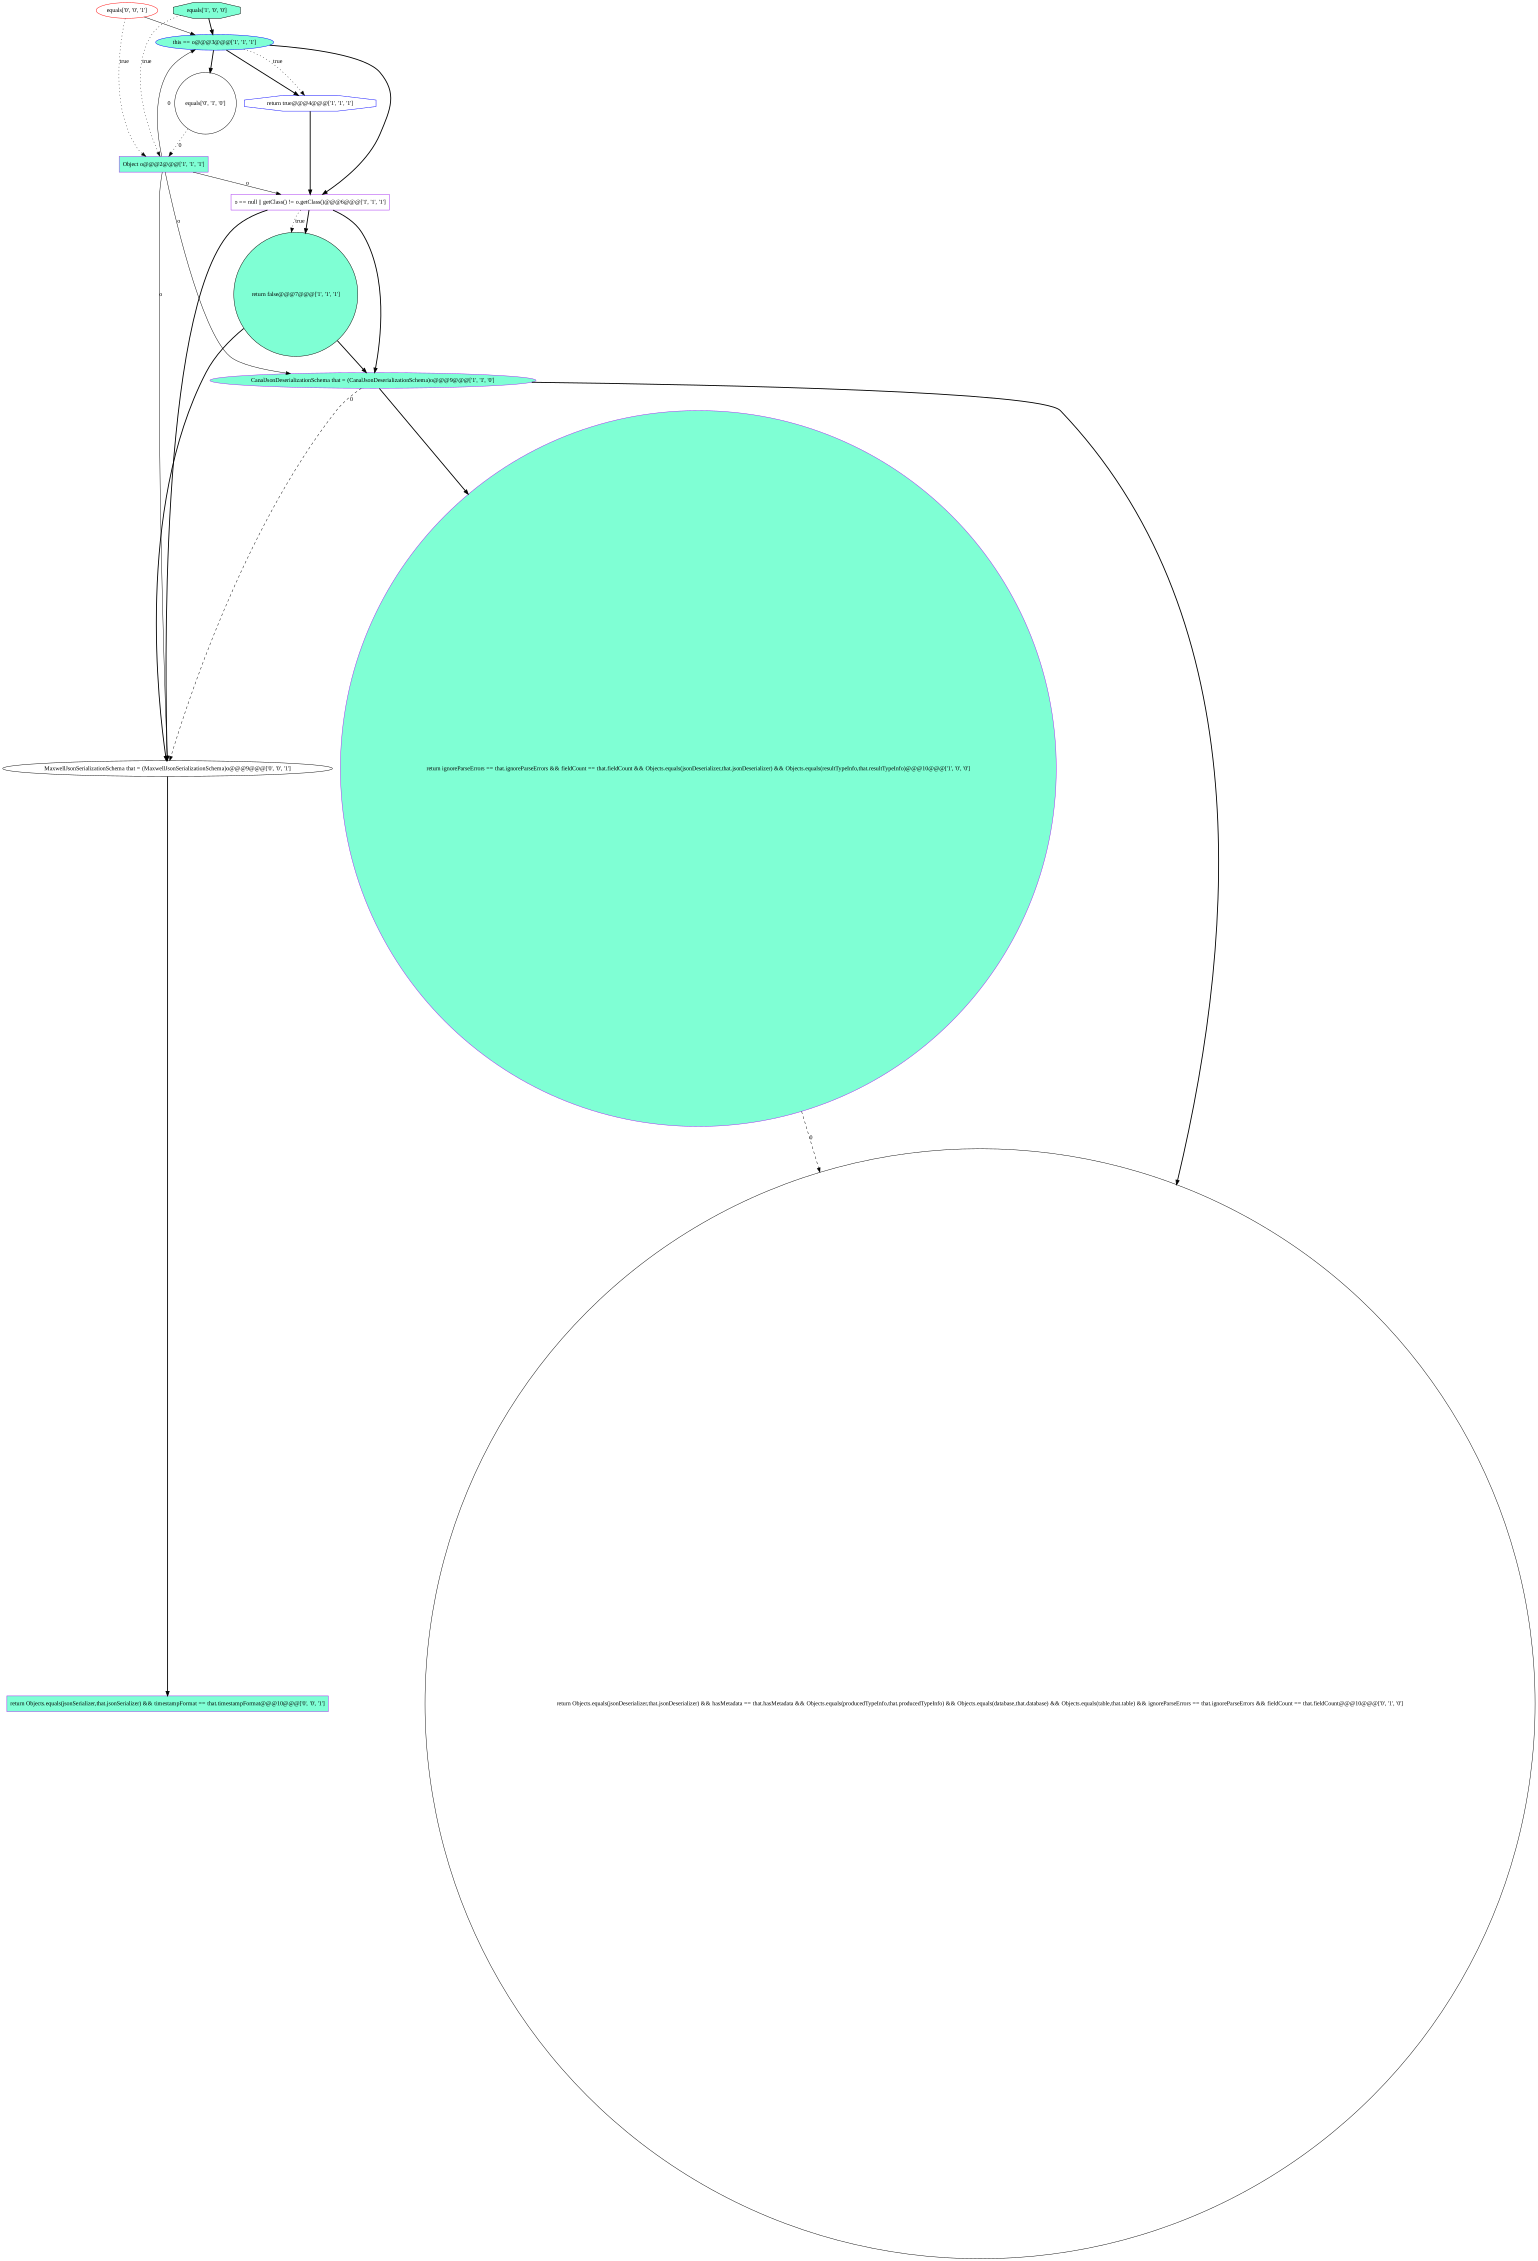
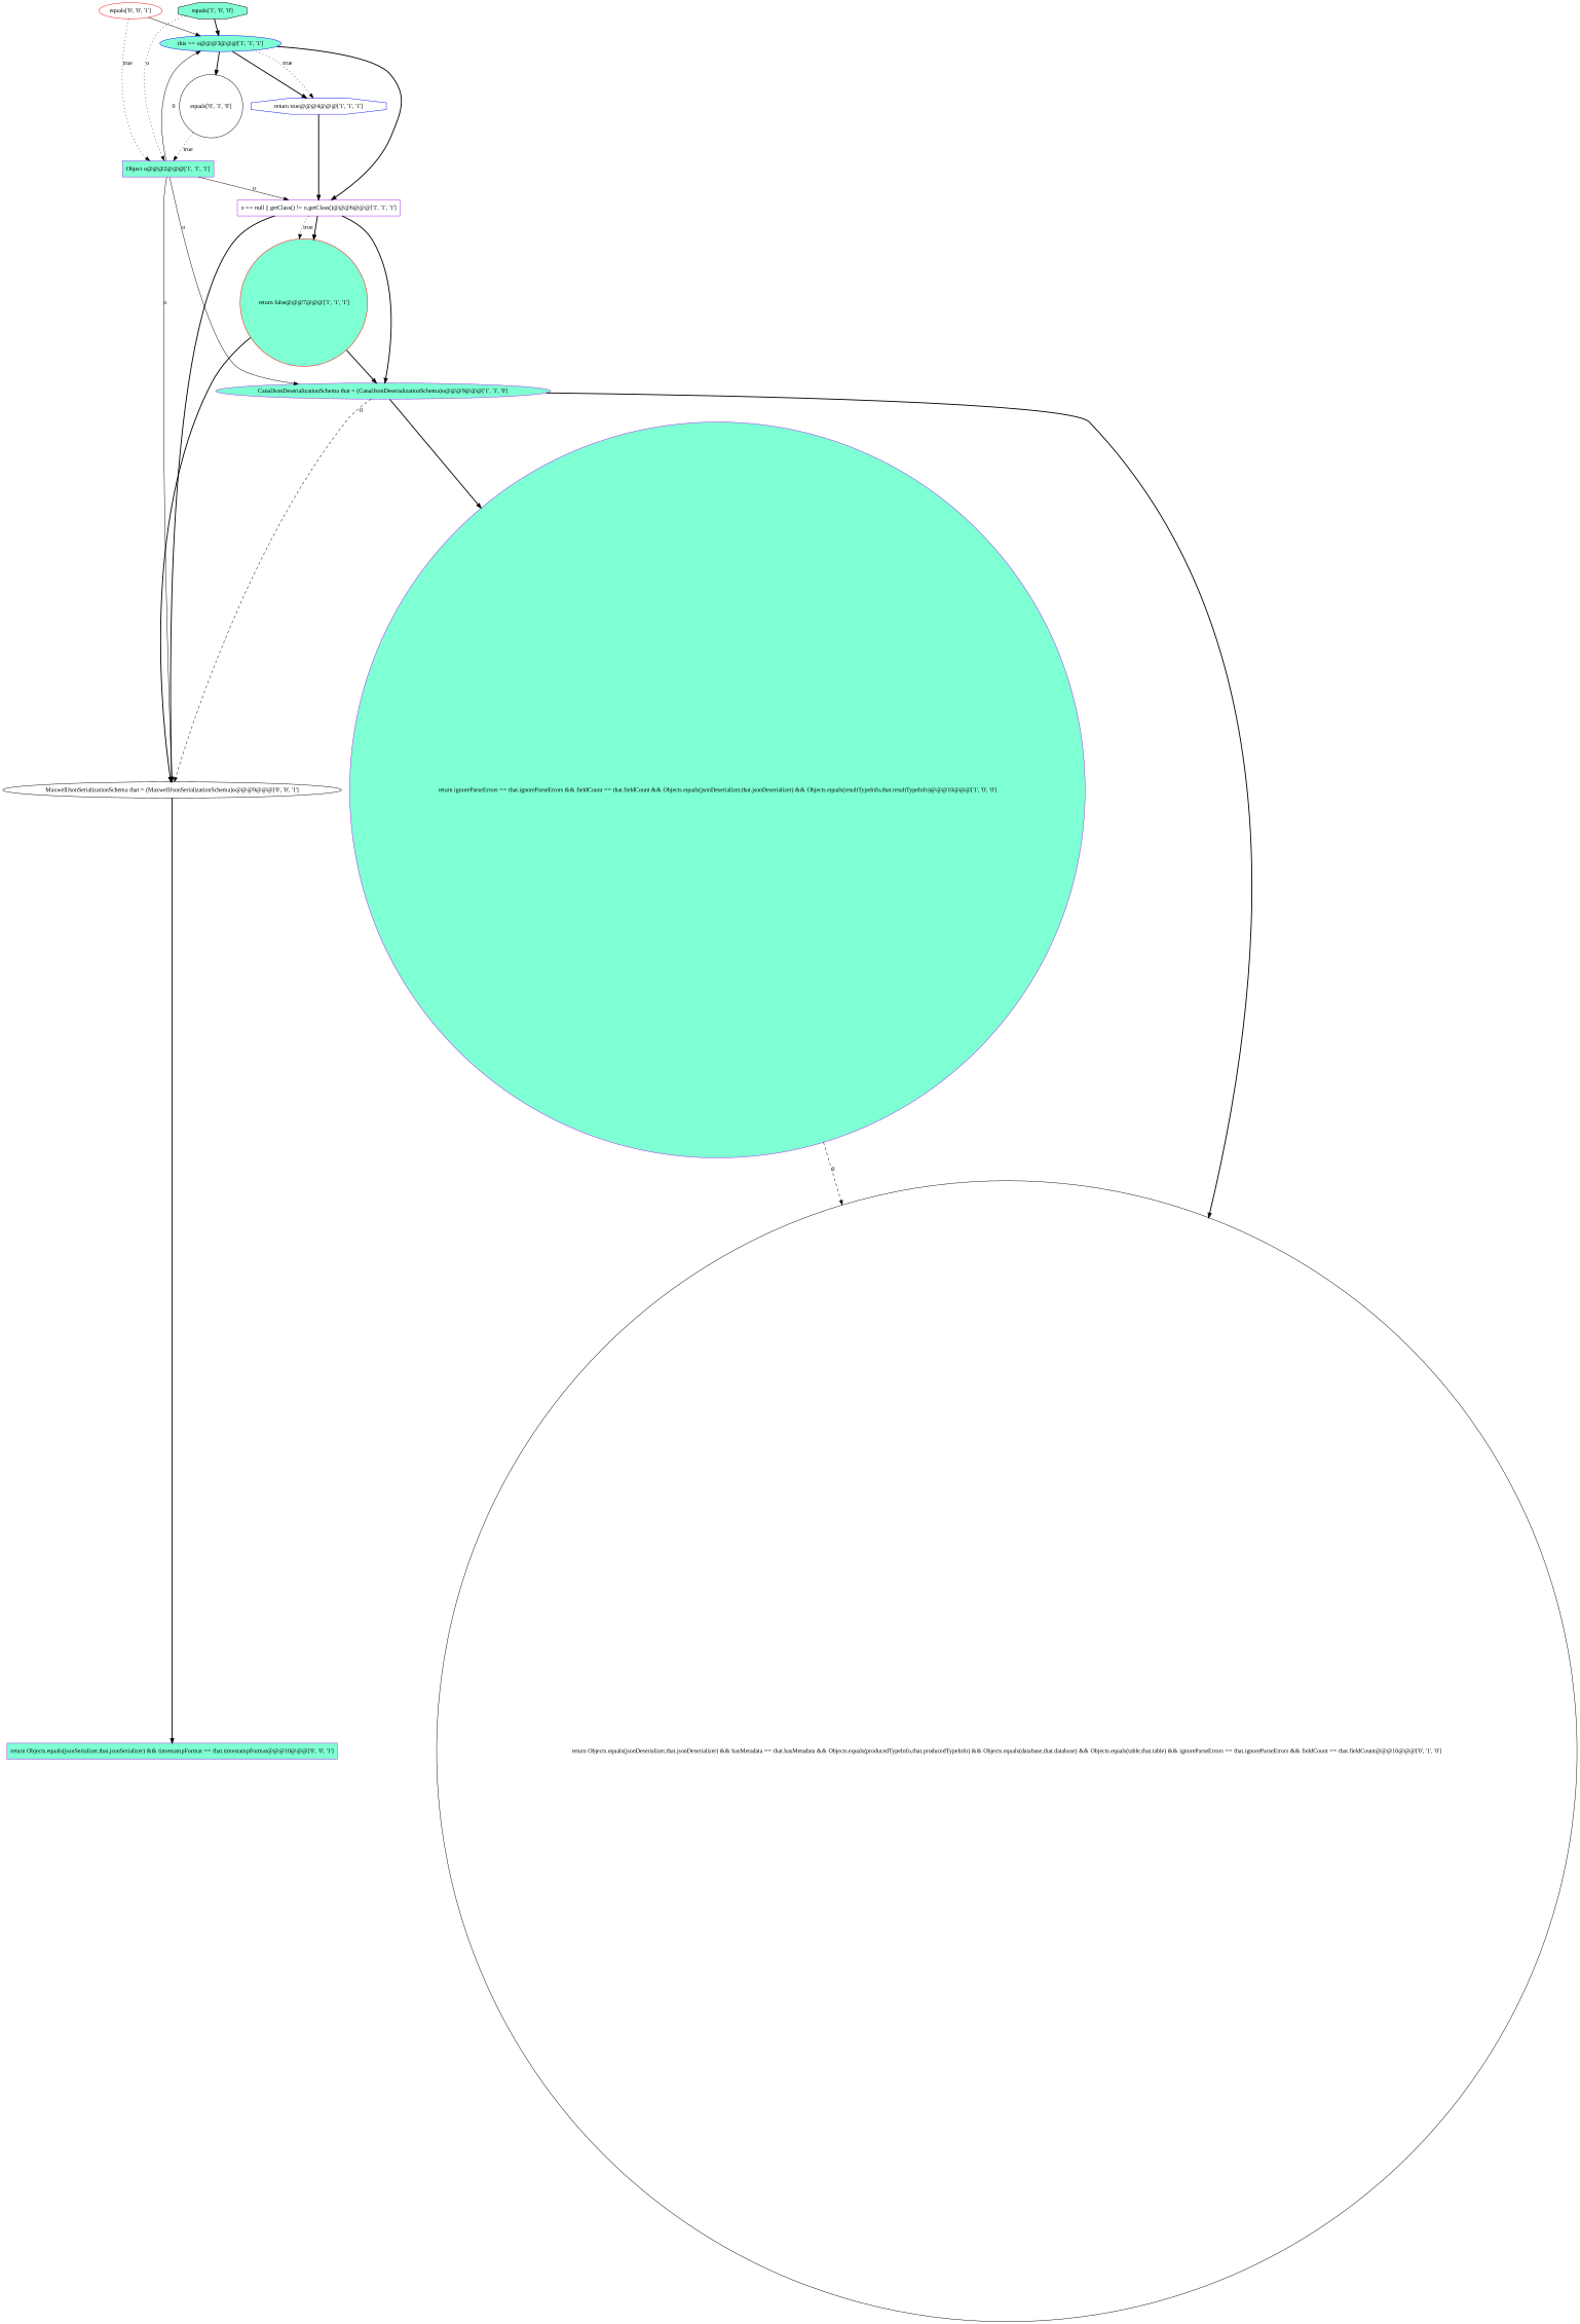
  digraph {
    fontname="Liberation Serif"
    node [color=purple fillcolor=aquamarine fontname="Liberation Serif" shape=ellipse style=filled]
    edge [fontname="Liberation Serif" style=bold]
    n1 [color=black label="equals['1', '0', '0']" shape=octagon]
    n2 [color=blue label="this == o@@@3@@@['1', '1', '1']"]
    n3 [label="Object o@@@2@@@['1', '1', '1']" shape=box]
    n4 [color=blue fillcolor=white label="return true@@@4@@@['1', '1', '1']" shape=octagon]
    n5 [fillcolor=white label="o == null || getClass() != o.getClass()@@@6@@@['1', '1', '1']" shape=box]
    n6 [color=black fillcolor=white label="equals['0', '1', '0']" shape=circle]
    n7 [color=black fillcolor=white label="MaxwellJsonSerializationSchema that = (MaxwellJsonSerializationSchema)o@@@9@@@['0', '0', '1']"]
    n8 [label="CanalJsonDeserializationSchema that = (CanalJsonDeserializationSchema)o@@@9@@@['1', '1', '0']"]
    n9 [color=black fillcolor=white label="return Objects.equals(jsonDeserializer,that.jsonDeserializer) && hasMetadata == that.hasMetadata && Objects.equals(producedTypeInfo,that.producedTypeInfo) && Objects.equals(database,that.database) && Objects.equals(table,that.table) && ignoreParseErrors == that.ignoreParseErrors && fieldCount == that.fieldCount@@@10@@@['0', '1', '0']" shape=circle]
-   n10 [color=black label="return false@@@7@@@['1', '1', '1']" shape=circle]
+   n10 [color=red label="return false@@@7@@@['1', '1', '1']" shape=circle]
    n11 [label="return Objects.equals(jsonSerializer,that.jsonSerializer) && timestampFormat == that.timestampFormat@@@10@@@['0', '0', '1']" shape=box]
    n12 [label="return ignoreParseErrors == that.ignoreParseErrors && fieldCount == that.fieldCount && Objects.equals(jsonDeserializer,that.jsonDeserializer) && Objects.equals(resultTypeInfo,that.resultTypeInfo)@@@10@@@['1', '0', '0']" shape=circle]
    n13 [color=red fillcolor=white label="equals['0', '0', '1']"]
    n1 -> n2
-   n1 -> n3 [label=true style=dotted]
+   n1 -> n3 [label=o style=dotted]
    n2 -> n4 [label=true style=dotted]
    n2 -> n4
    n2 -> n5
    n2 -> n6
    n3 -> n2 [label=0 style=solid]
    n3 -> n5 [label=o style=solid]
    n3 -> n7 [label=o style=solid]
    n3 -> n8 [label=o style=solid]
    n4 -> n5
    n5 -> n7
    n5 -> n8
    n5 -> n10
    n5 -> n10 [label=true style=dotted]
-   n6 -> n3 [label=0 style=dotted]
+   n6 -> n3 [label=true style=dotted]
    n7 -> n11
    n8 -> n7 [label=0 style=dashed]
    n8 -> n9
    n8 -> n12
    n10 -> n7
    n10 -> n8
    n12 -> n9 [label=0 style=dashed]
    n13 -> n2 [style=solid]
    n13 -> n3 [label=true style=dotted]
  }
